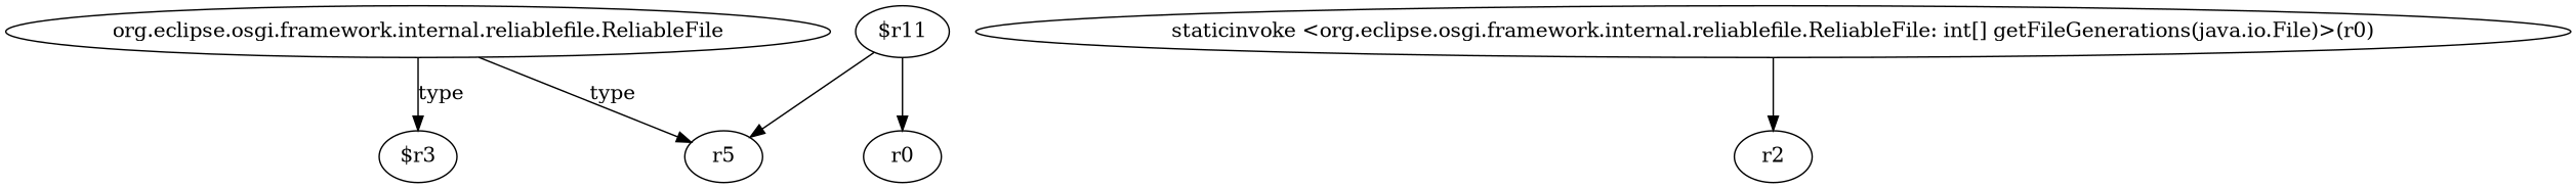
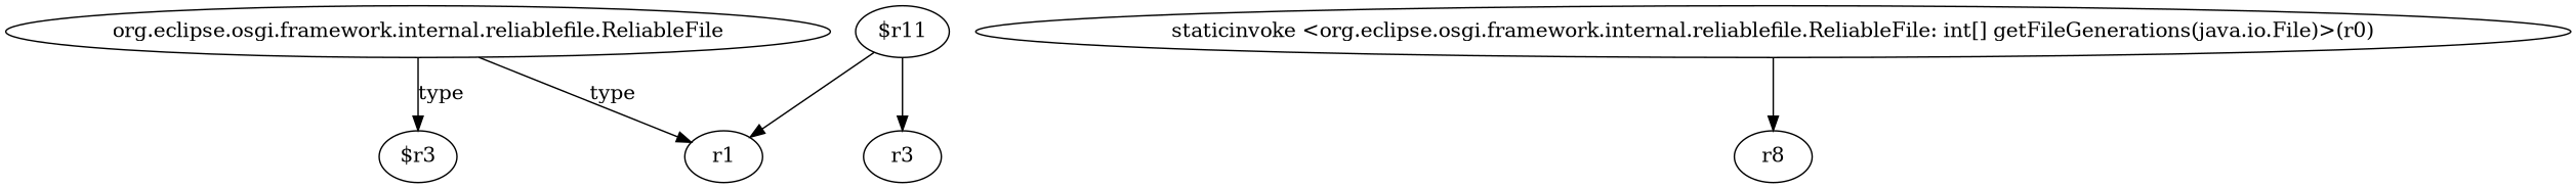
  digraph {
    n1 [label="org.eclipse.osgi.framework.internal.reliablefile.ReliableFile"]
    n2 [label="$r3"]
-   n3 [label=r5]
+   n3 [label=r1]
    n4 [label="staticinvoke <org.eclipse.osgi.framework.internal.reliablefile.ReliableFile: int[] getFileGenerations(java.io.File)>(r0)"]
-   n5 [label=r2]
+   n5 [label=r8]
    n6 [label="$r11"]
-   n7 [label=r0]
+   n7 [label=r3]
    n1 -> n2 [label=type]
    n1 -> n3 [label=type]
    n4 -> n5
    n6 -> n3
    n6 -> n7
  }
